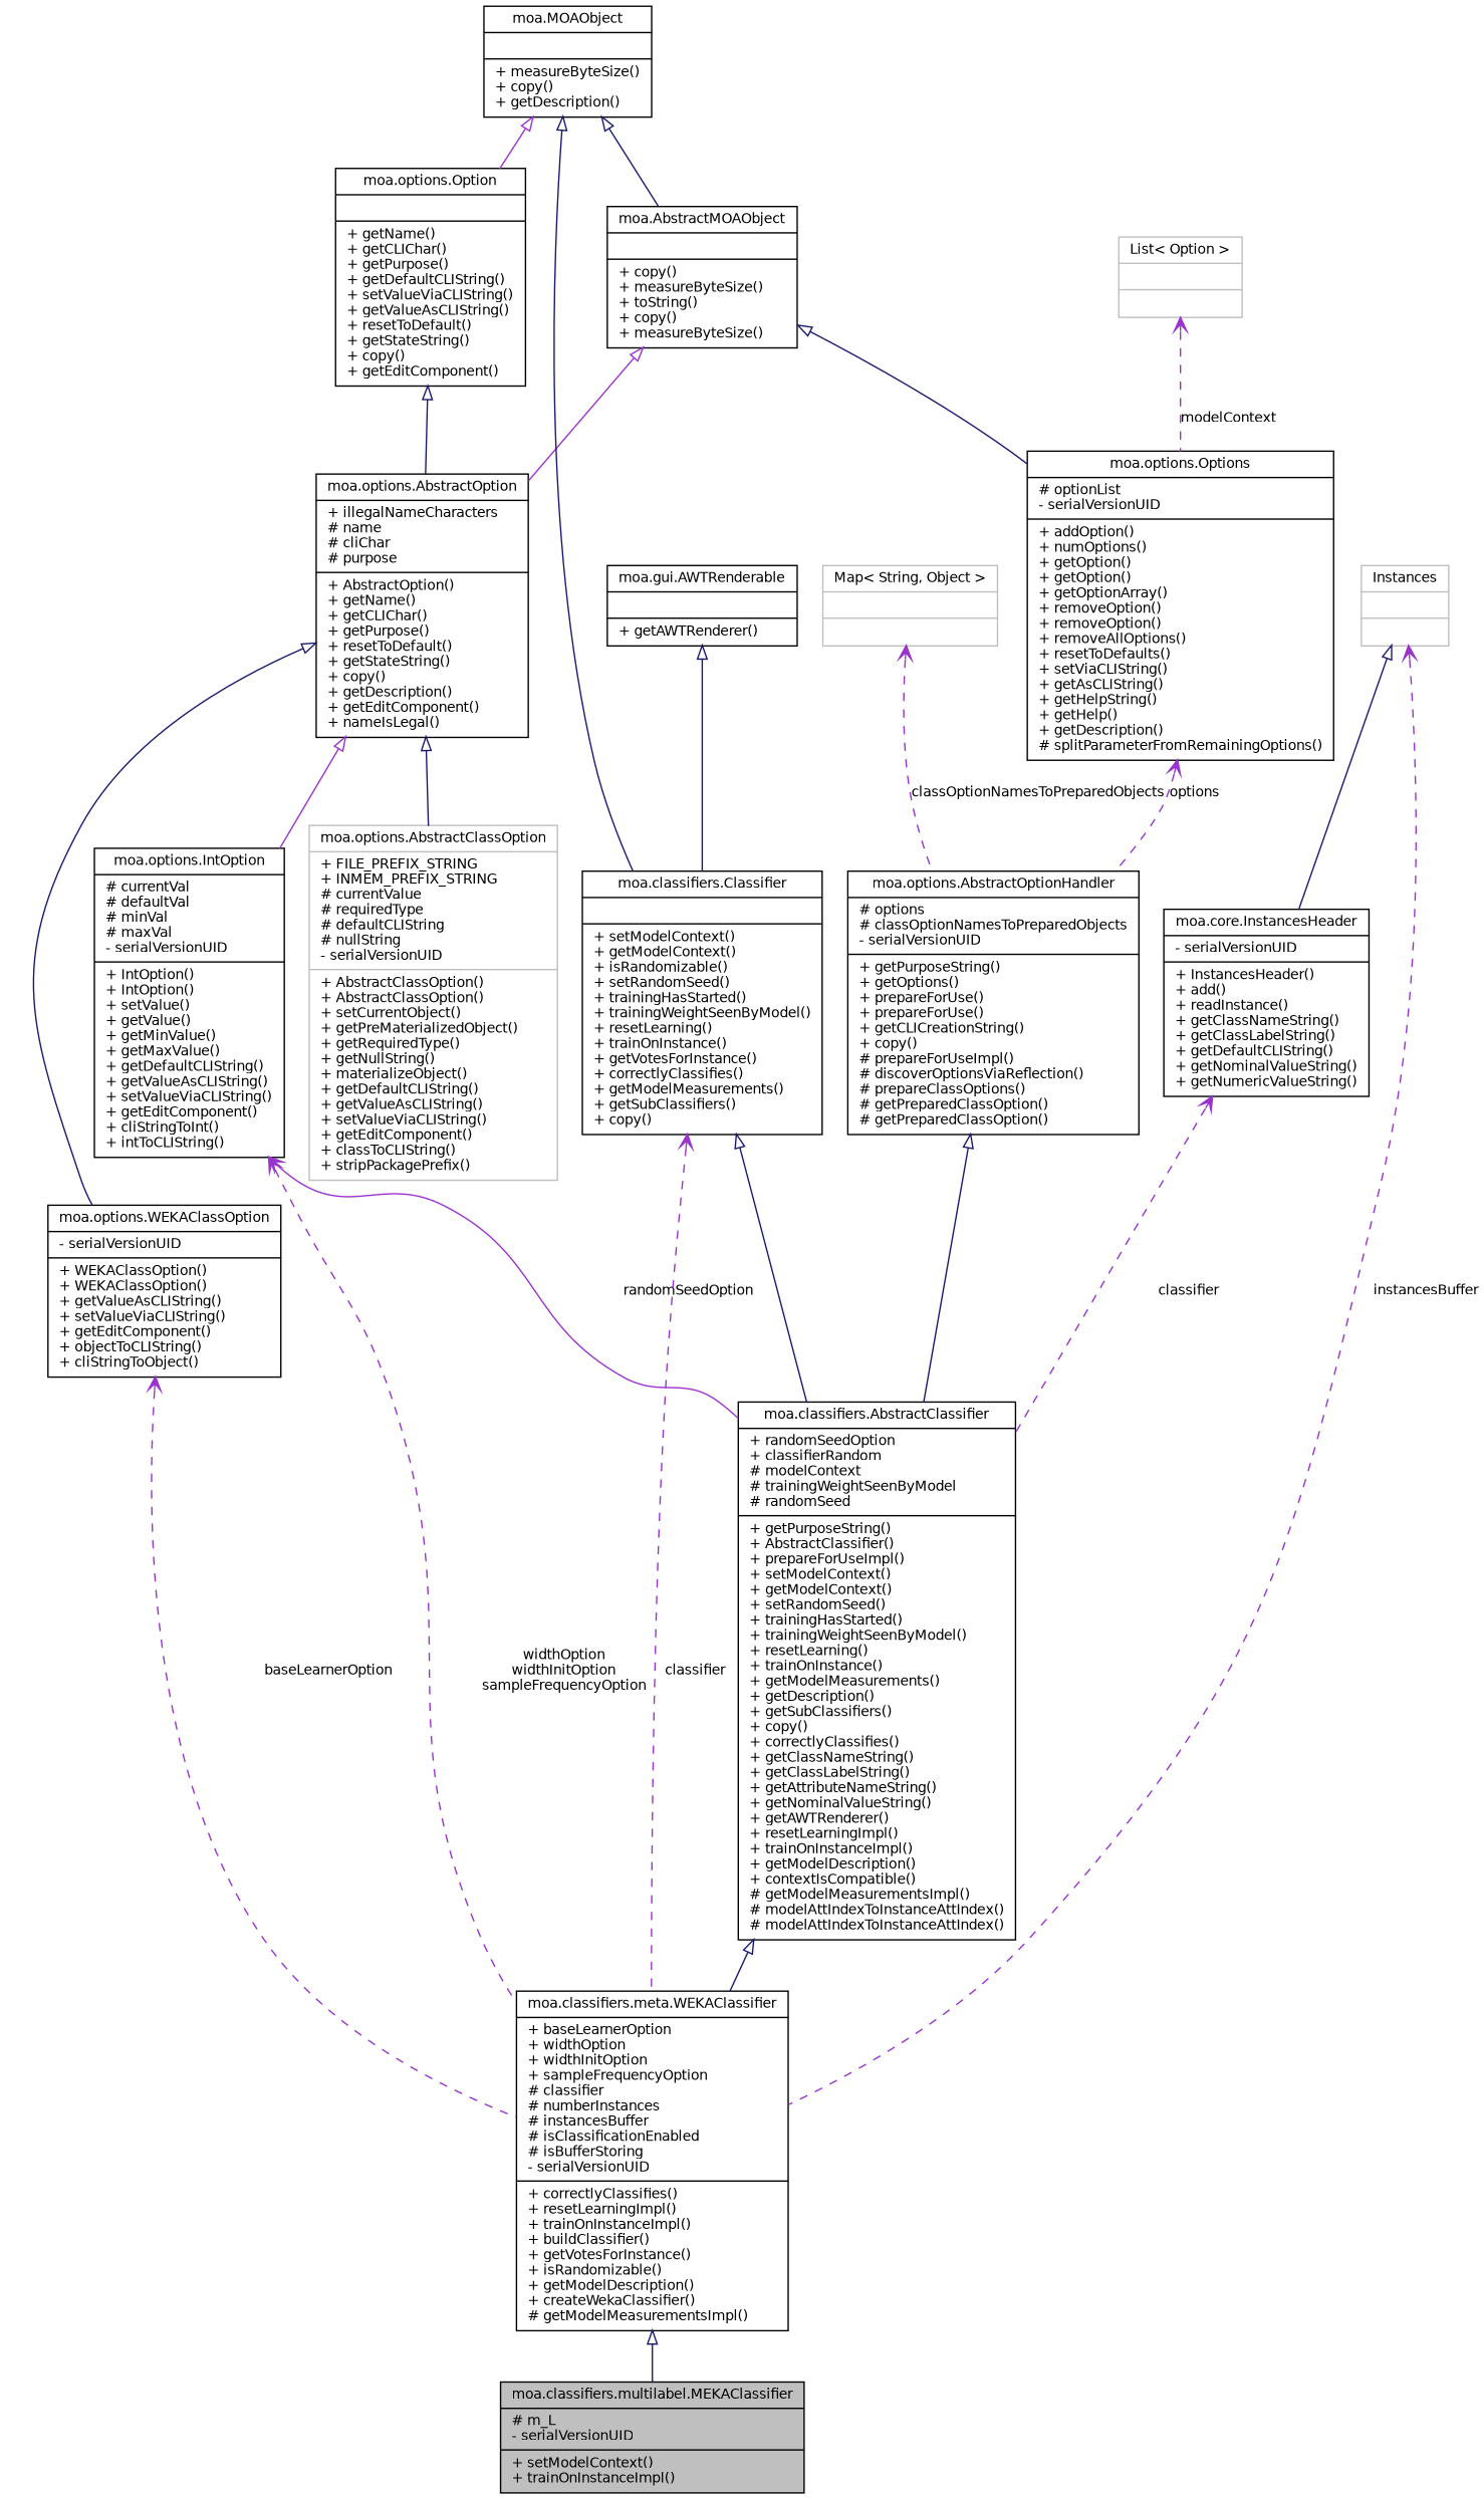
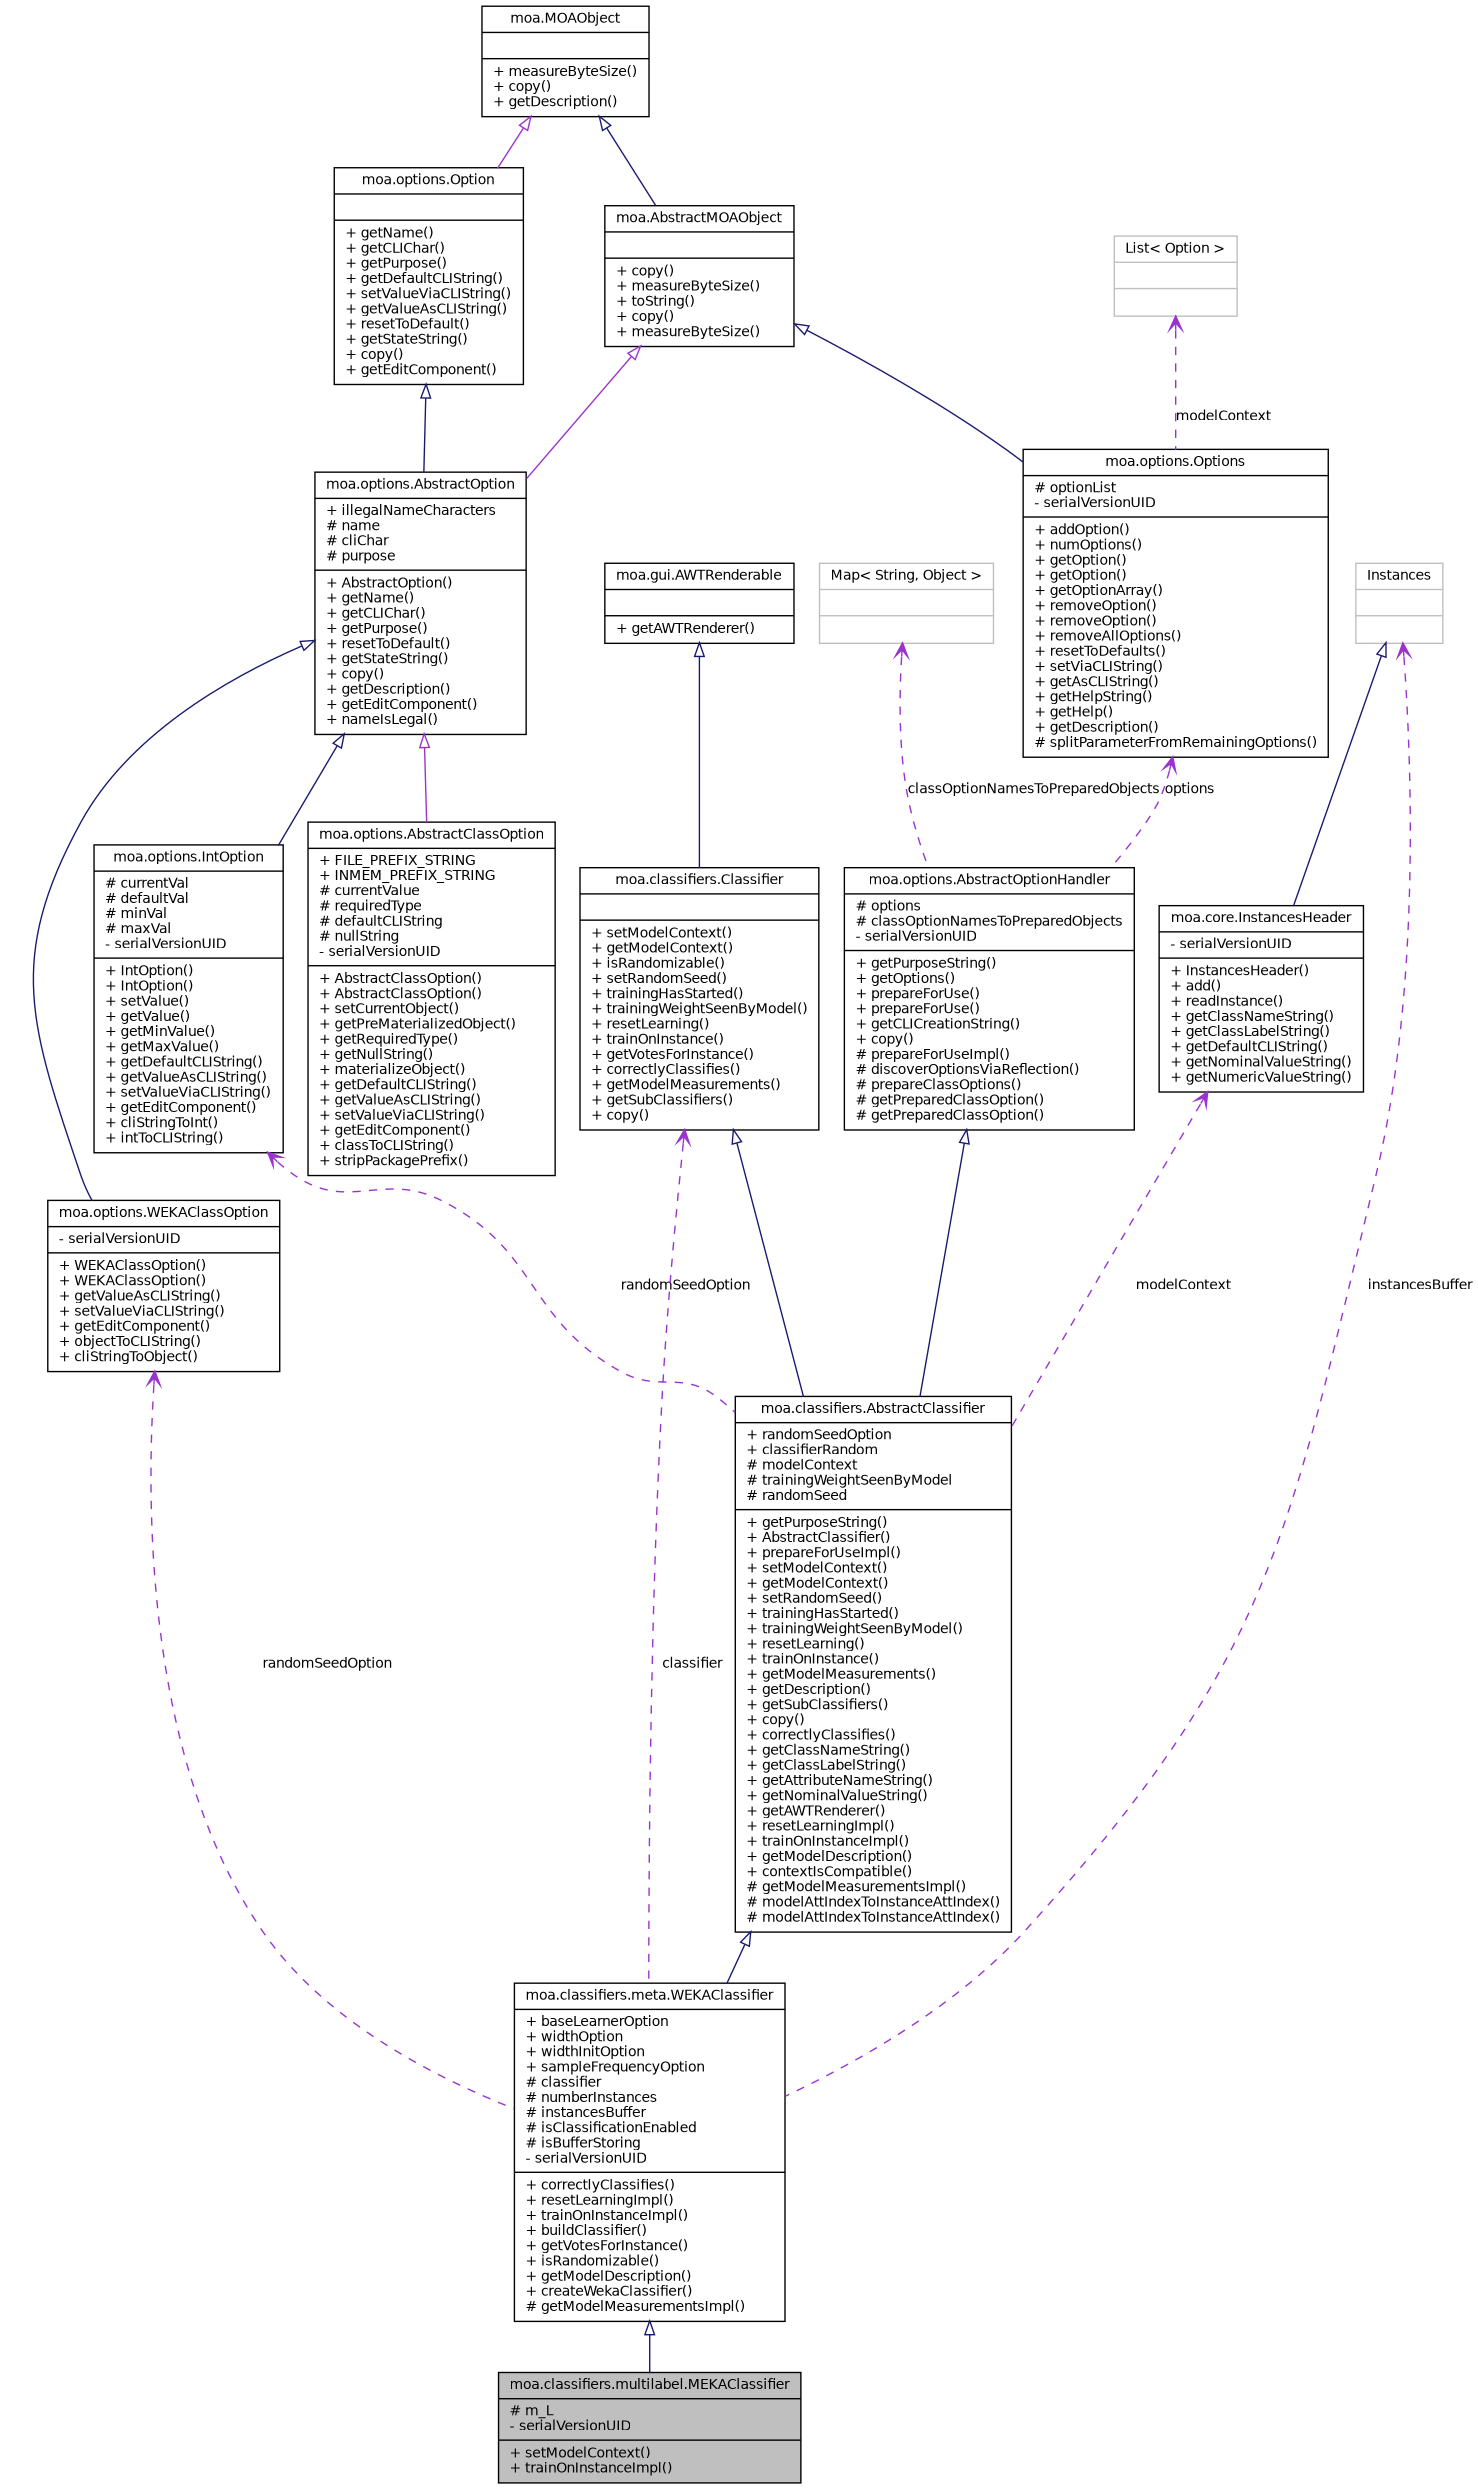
  digraph {
    node [color=black fillcolor=white fontname=Helvetica fontsize=10 shape=record style=filled]
    edge [arrowtail=empty color=midnightblue dir=back fontname=Helvetica fontsize=10 labelfontname=Helvetica labelfontsize=10 style=solid]
    n1 [fillcolor=grey75 fontcolor=black height=0.2 label="{moa.classifiers.multilabel.MEKAClassifier\n|# m_L\l- serialVersionUID\l|+ setModelContext()\l+ trainOnInstanceImpl()\l}" width=0.4]
    n2 [height=0.2 label="{moa.classifiers.meta.WEKAClassifier\n|+ baseLearnerOption\l+ widthOption\l+ widthInitOption\l+ sampleFrequencyOption\l# classifier\l# numberInstances\l# instancesBuffer\l# isClassificationEnabled\l# isBufferStoring\l- serialVersionUID\l|+ correctlyClassifies()\l+ resetLearningImpl()\l+ trainOnInstanceImpl()\l+ buildClassifier()\l+ getVotesForInstance()\l+ isRandomizable()\l+ getModelDescription()\l+ createWekaClassifier()\l# getModelMeasurementsImpl()\l}" width=0.4]
    n3 [height=0.2 label="{moa.classifiers.AbstractClassifier\n|+ randomSeedOption\l+ classifierRandom\l# modelContext\l# trainingWeightSeenByModel\l# randomSeed\l|+ getPurposeString()\l+ AbstractClassifier()\l+ prepareForUseImpl()\l+ setModelContext()\l+ getModelContext()\l+ setRandomSeed()\l+ trainingHasStarted()\l+ trainingWeightSeenByModel()\l+ resetLearning()\l+ trainOnInstance()\l+ getModelMeasurements()\l+ getDescription()\l+ getSubClassifiers()\l+ copy()\l+ correctlyClassifies()\l+ getClassNameString()\l+ getClassLabelString()\l+ getAttributeNameString()\l+ getNominalValueString()\l+ getAWTRenderer()\l+ resetLearningImpl()\l+ trainOnInstanceImpl()\l+ getModelDescription()\l+ contextIsCompatible()\l# getModelMeasurementsImpl()\l# modelAttIndexToInstanceAttIndex()\l# modelAttIndexToInstanceAttIndex()\l}" width=0.4]
    n4 [height=0.2 label="{moa.options.AbstractOptionHandler\n|# options\l# classOptionNamesToPreparedObjects\l- serialVersionUID\l|+ getPurposeString()\l+ getOptions()\l+ prepareForUse()\l+ prepareForUse()\l+ getCLICreationString()\l+ copy()\l# prepareForUseImpl()\l# discoverOptionsViaReflection()\l# prepareClassOptions()\l# getPreparedClassOption()\l# getPreparedClassOption()\l}" width=0.4]
    n5 [height=0.2 label="{moa.AbstractMOAObject\n||+ copy()\l+ measureByteSize()\l+ toString()\l+ copy()\l+ measureByteSize()\l}" width=0.4]
    n6 [height=0.2 label="{moa.options.Options\n|# optionList\l- serialVersionUID\l|+ addOption()\l+ numOptions()\l+ getOption()\l+ getOption()\l+ getOptionArray()\l+ removeOption()\l+ removeOption()\l+ removeAllOptions()\l+ resetToDefaults()\l+ setViaCLIString()\l+ getAsCLIString()\l+ getHelpString()\l+ getHelp()\l+ getDescription()\l# splitParameterFromRemainingOptions()\l}" width=0.4]
    n7 [height=0.2 label="{moa.options.AbstractOption\n|+ illegalNameCharacters\l# name\l# cliChar\l# purpose\l|+ AbstractOption()\l+ getName()\l+ getCLIChar()\l+ getPurpose()\l+ resetToDefault()\l+ getStateString()\l+ copy()\l+ getDescription()\l+ getEditComponent()\l+ nameIsLegal()\l}" width=0.4]
    n8 [height=0.2 label="{moa.options.IntOption\n|# currentVal\l# defaultVal\l# minVal\l# maxVal\l- serialVersionUID\l|+ IntOption()\l+ IntOption()\l+ setValue()\l+ getValue()\l+ getMinValue()\l+ getMaxValue()\l+ getDefaultCLIString()\l+ getValueAsCLIString()\l+ setValueViaCLIString()\l+ getEditComponent()\l+ cliStringToInt()\l+ intToCLIString()\l}" width=0.4]
-   n9 [color=grey75 height=0.2 label="{moa.options.AbstractClassOption\n|+ FILE_PREFIX_STRING\l+ INMEM_PREFIX_STRING\l# currentValue\l# requiredType\l# defaultCLIString\l# nullString\l- serialVersionUID\l|+ AbstractClassOption()\l+ AbstractClassOption()\l+ setCurrentObject()\l+ getPreMaterializedObject()\l+ getRequiredType()\l+ getNullString()\l+ materializeObject()\l+ getDefaultCLIString()\l+ getValueAsCLIString()\l+ setValueViaCLIString()\l+ getEditComponent()\l+ classToCLIString()\l+ stripPackagePrefix()\l}" width=0.4]
+   n9 [height=0.2 label="{moa.options.AbstractClassOption\n|+ FILE_PREFIX_STRING\l+ INMEM_PREFIX_STRING\l# currentValue\l# requiredType\l# defaultCLIString\l# nullString\l- serialVersionUID\l|+ AbstractClassOption()\l+ AbstractClassOption()\l+ setCurrentObject()\l+ getPreMaterializedObject()\l+ getRequiredType()\l+ getNullString()\l+ materializeObject()\l+ getDefaultCLIString()\l+ getValueAsCLIString()\l+ setValueViaCLIString()\l+ getEditComponent()\l+ classToCLIString()\l+ stripPackagePrefix()\l}" width=0.4]
    n10 [height=0.2 label="{moa.options.WEKAClassOption\n|- serialVersionUID\l|+ WEKAClassOption()\l+ WEKAClassOption()\l+ getValueAsCLIString()\l+ setValueViaCLIString()\l+ getEditComponent()\l+ objectToCLIString()\l+ cliStringToObject()\l}" width=0.4]
    n11 [height=0.2 label="{moa.MOAObject\n||+ measureByteSize()\l+ copy()\l+ getDescription()\l}" width=0.4]
    n12 [height=0.2 label="{moa.classifiers.Classifier\n||+ setModelContext()\l+ getModelContext()\l+ isRandomizable()\l+ setRandomSeed()\l+ trainingHasStarted()\l+ trainingWeightSeenByModel()\l+ resetLearning()\l+ trainOnInstance()\l+ getVotesForInstance()\l+ correctlyClassifies()\l+ getModelMeasurements()\l+ getSubClassifiers()\l+ copy()\l}" width=0.4]
    n13 [height=0.2 label="{moa.options.Option\n||+ getName()\l+ getCLIChar()\l+ getPurpose()\l+ getDefaultCLIString()\l+ setValueViaCLIString()\l+ getValueAsCLIString()\l+ resetToDefault()\l+ getStateString()\l+ copy()\l+ getEditComponent()\l}" width=0.4]
    n14 [color=grey75 height=0.2 label="{Map\< String, Object \>\n||}" width=0.4]
    n15 [color=grey75 height=0.2 label="{List\< Option \>\n||}" width=0.4]
    n16 [height=0.2 label="{moa.gui.AWTRenderable\n||+ getAWTRenderer()\l}" width=0.4]
    n17 [height=0.2 label="{moa.core.InstancesHeader\n|- serialVersionUID\l|+ InstancesHeader()\l+ add()\l+ readInstance()\l+ getClassNameString()\l+ getClassLabelString()\l+ getDefaultCLIString()\l+ getNominalValueString()\l+ getNumericValueString()\l}" width=0.4]
    n18 [color=grey75 height=0.2 label="{Instances\n||}" width=0.4]
    n2 -> n1
    n3 -> n2
    n4 -> n3
    n5 -> n6
    n5 -> n7 [color=darkorchid3]
    n6 -> n4 [arrowtail=open color=darkorchid3 label=options style=dashed]
-   n7 -> n8 [color=darkorchid3]
-   n7 -> n9
+   n7 -> n8
+   n7 -> n9 [color=darkorchid3]
    n7 -> n10
-   n8 -> n2 [arrowtail=open color=darkorchid3 label="widthOption\nwidthInitOption\nsampleFrequencyOption" style=dashed]
-   n8 -> n3 [arrowtail=open color=darkorchid3 label=randomSeedOption]
-   n10 -> n2 [arrowtail=open color=darkorchid3 label=baseLearnerOption style=dashed]
+   n8 -> n3 [arrowtail=open color=darkorchid3 label=randomSeedOption style=dashed]
+   n10 -> n2 [arrowtail=open color=darkorchid3 label=randomSeedOption style=dashed]
    n11 -> n5
-   n11 -> n12
    n11 -> n13 [color=darkorchid3]
    n12 -> n2 [arrowtail=open color=darkorchid3 label=classifier style=dashed]
    n12 -> n3
    n13 -> n7
    n14 -> n4 [arrowtail=open color=darkorchid3 label=classOptionNamesToPreparedObjects style=dashed]
    n15 -> n6 [arrowtail=open color=darkorchid3 label=modelContext style=dashed]
    n16 -> n12
-   n17 -> n3 [arrowtail=open color=darkorchid3 label=classifier style=dashed]
+   n17 -> n3 [arrowtail=open color=darkorchid3 label=modelContext style=dashed]
    n18 -> n2 [arrowtail=open color=darkorchid3 label=instancesBuffer style=dashed]
    n18 -> n17
  }
